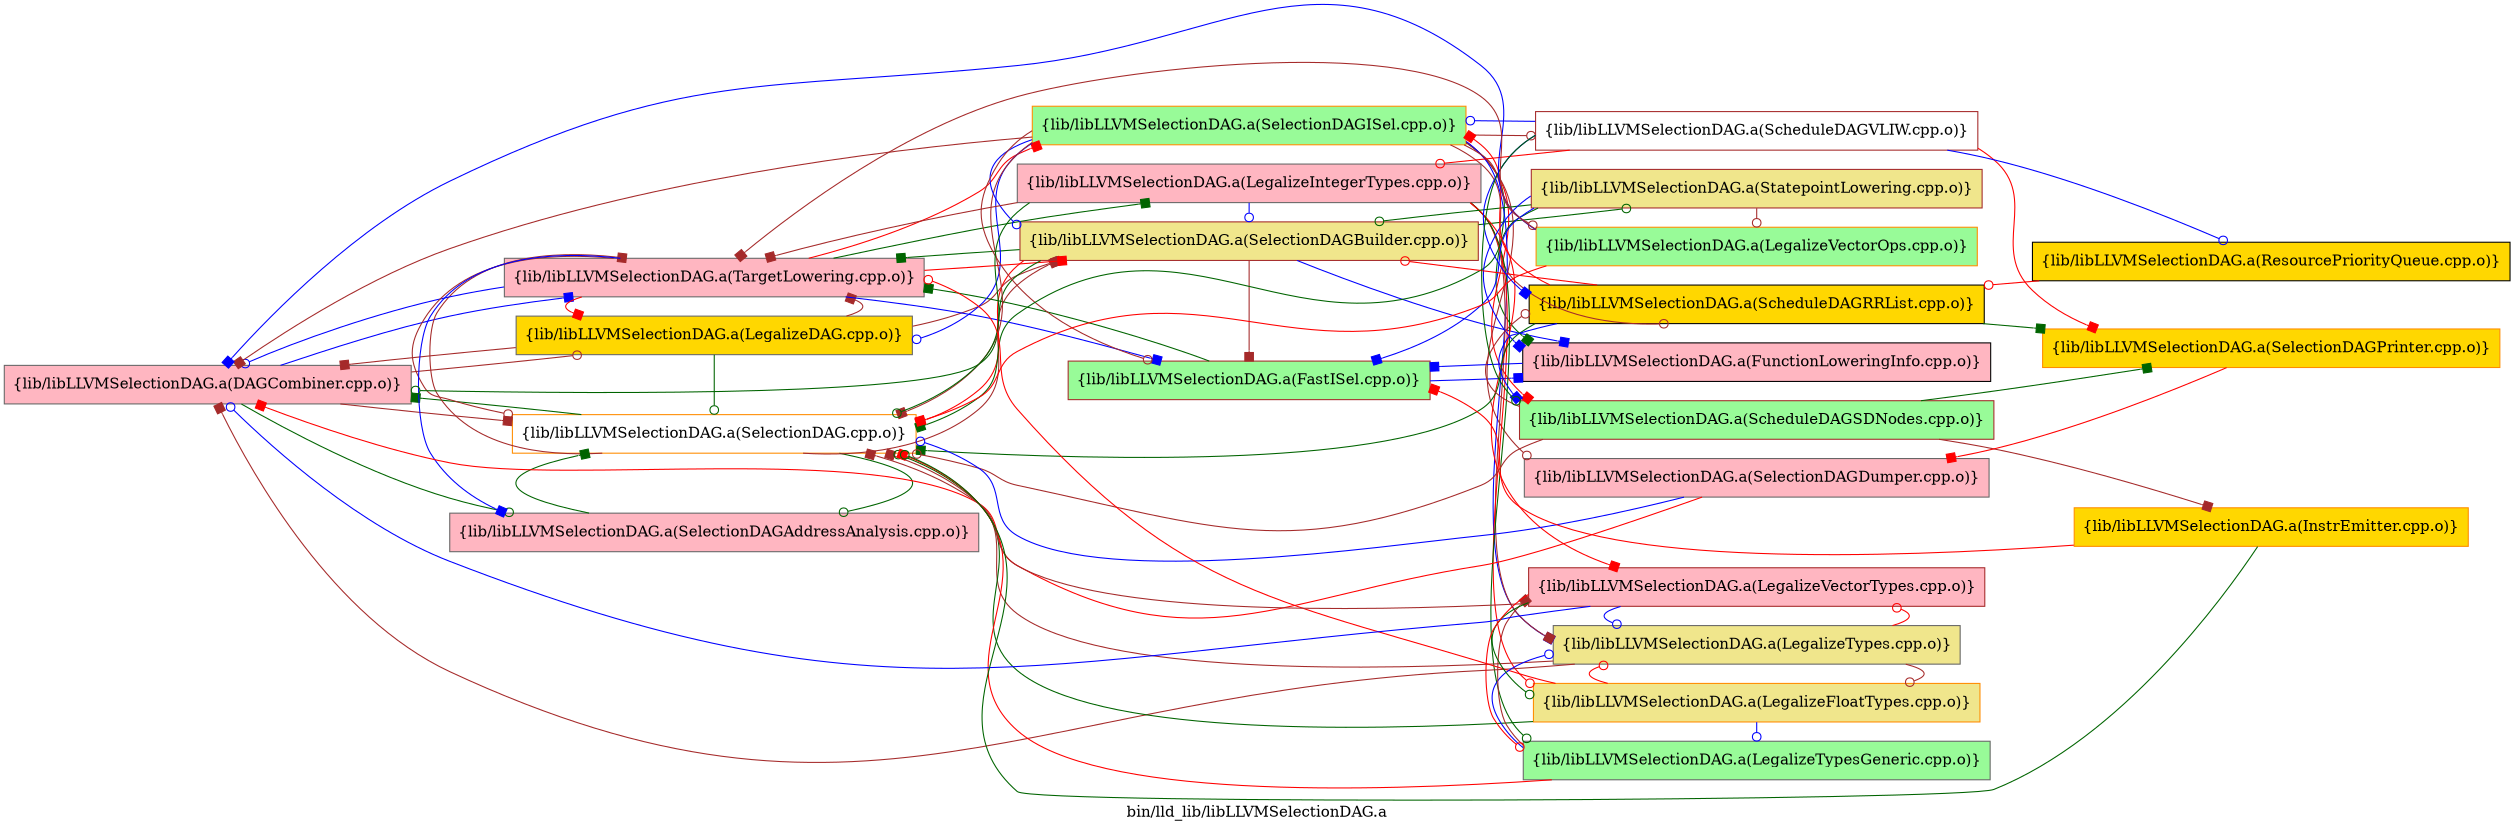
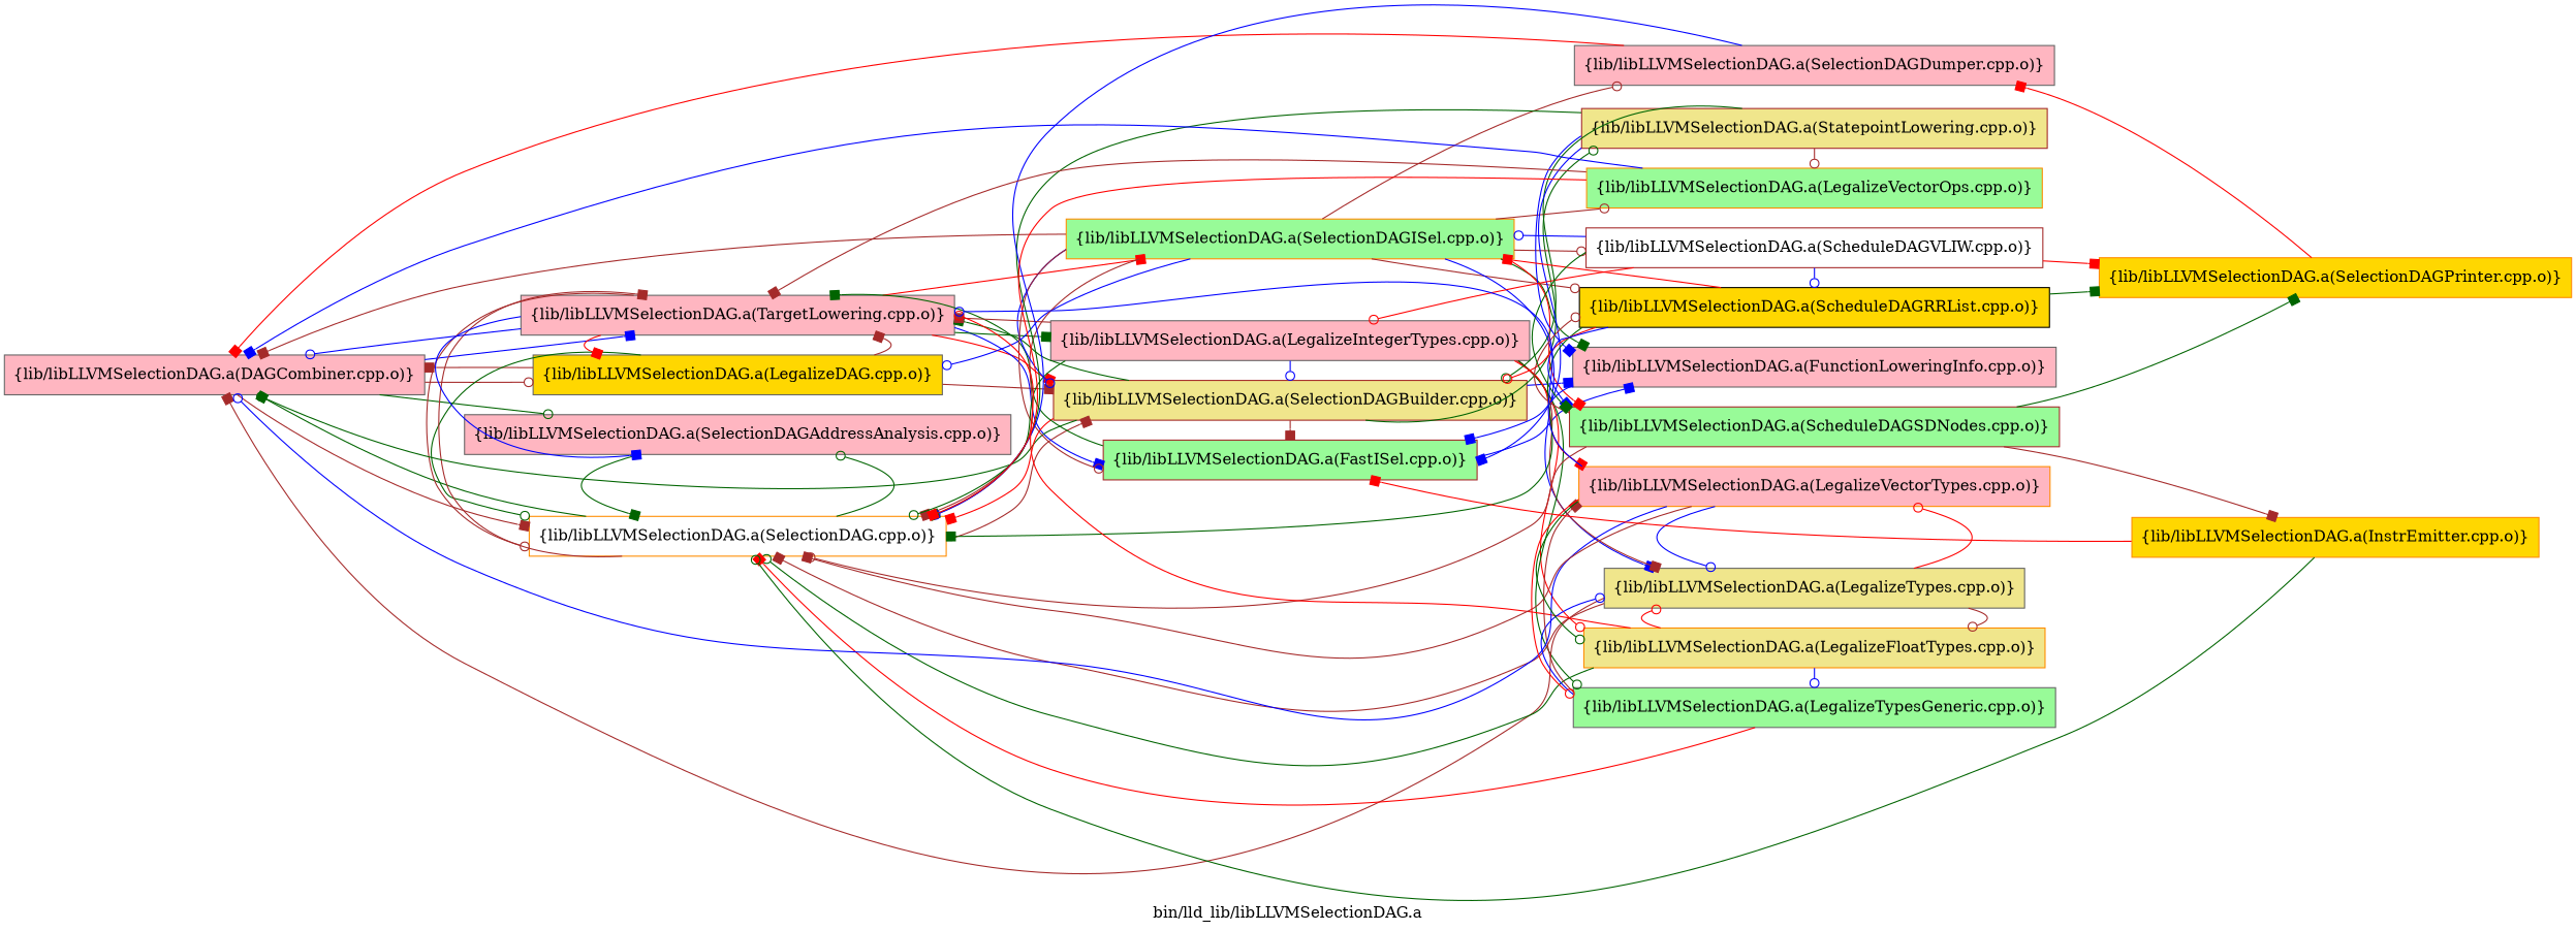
  digraph {
    label="bin/lld_lib/libLLVMSelectionDAG.a"
    rankdir=LR
    node [color=gray40 fillcolor=lightpink group=1 shape=box style=filled]
    edge [arrowhead=box color=brown]
    n1 [label="{lib/libLLVMSelectionDAG.a(DAGCombiner.cpp.o)}"]
    n2 [fillcolor=gold label="{lib/libLLVMSelectionDAG.a(LegalizeDAG.cpp.o)}"]
    n3 [color=darkorange fillcolor=white label="{lib/libLLVMSelectionDAG.a(SelectionDAG.cpp.o)}"]
    n4 [label="{lib/libLLVMSelectionDAG.a(SelectionDAGAddressAnalysis.cpp.o)}"]
    n5 [label="{lib/libLLVMSelectionDAG.a(TargetLowering.cpp.o)}"]
    n6 [color=brown fillcolor=khaki label="{lib/libLLVMSelectionDAG.a(SelectionDAGBuilder.cpp.o)}"]
    n7 [color=brown fillcolor=palegreen label="{lib/libLLVMSelectionDAG.a(FastISel.cpp.o)}"]
    n8 [color=darkorange fillcolor=palegreen label="{lib/libLLVMSelectionDAG.a(SelectionDAGISel.cpp.o)}"]
    n9 [label="{lib/libLLVMSelectionDAG.a(LegalizeIntegerTypes.cpp.o)}"]
-   n10 [color=black label="{lib/libLLVMSelectionDAG.a(FunctionLoweringInfo.cpp.o)}"]
+   n10 [label="{lib/libLLVMSelectionDAG.a(FunctionLoweringInfo.cpp.o)}"]
    n11 [color=brown fillcolor=khaki label="{lib/libLLVMSelectionDAG.a(StatepointLowering.cpp.o)}"]
    n12 [color=black fillcolor=gold label="{lib/libLLVMSelectionDAG.a(ScheduleDAGRRList.cpp.o)}"]
    n13 [color=brown fillcolor=palegreen label="{lib/libLLVMSelectionDAG.a(ScheduleDAGSDNodes.cpp.o)}"]
    n14 [color=brown fillcolor=white label="{lib/libLLVMSelectionDAG.a(ScheduleDAGVLIW.cpp.o)}"]
    n15 [label="{lib/libLLVMSelectionDAG.a(SelectionDAGDumper.cpp.o)}"]
    n16 [fillcolor=khaki label="{lib/libLLVMSelectionDAG.a(LegalizeTypes.cpp.o)}"]
    n17 [color=darkorange fillcolor=palegreen label="{lib/libLLVMSelectionDAG.a(LegalizeVectorOps.cpp.o)}"]
    n18 [color=darkorange fillcolor=khaki label="{lib/libLLVMSelectionDAG.a(LegalizeFloatTypes.cpp.o)}"]
    n19 [fillcolor=palegreen label="{lib/libLLVMSelectionDAG.a(LegalizeTypesGeneric.cpp.o)}"]
-   n20 [color=brown label="{lib/libLLVMSelectionDAG.a(LegalizeVectorTypes.cpp.o)}"]
+   n20 [color=darkorange label="{lib/libLLVMSelectionDAG.a(LegalizeVectorTypes.cpp.o)}"]
    n21 [color=darkorange fillcolor=gold label="{lib/libLLVMSelectionDAG.a(SelectionDAGPrinter.cpp.o)}"]
    n22 [color=darkorange fillcolor=gold label="{lib/libLLVMSelectionDAG.a(InstrEmitter.cpp.o)}"]
-   n23 [color=black fillcolor=gold label="{lib/libLLVMSelectionDAG.a(ResourcePriorityQueue.cpp.o)}"]
    subgraph sub_1 {
      rank=same
      n1
    }
    subgraph sub_2 {
      rank=same
      n2
      n3
      n4
      n5
    }
    subgraph sub_3 {
      rank=same
      n6
      n7
      n8
      n9
    }
    subgraph sub_4 {
      rank=same
      n10
      n11
      n12
      n13
      n14
      n15
      n16
      n17
      n18
      n19
      n20
    }
    n1 -> n2 [arrowhead=odot]
    n1 -> n3
    n1 -> n4 [arrowhead=odot color=darkgreen]
    n1 -> n5 [color=blue]
    n2 -> n1
    n2 -> n3 [arrowhead=odot color=darkgreen]
    n2 -> n5
    n2 -> n6
    n3 -> n1 [color=darkgreen]
    n3 -> n4 [arrowhead=odot color=darkgreen]
    n3 -> n5
    n3 -> n6
    n4 -> n3 [color=darkgreen]
    n5 -> n1 [arrowhead=odot color=blue]
    n5 -> n2 [color=red]
    n5 -> n3 [arrowhead=odot]
    n5 -> n4 [color=blue]
    n5 -> n6 [color=red]
    n5 -> n7 [color=blue]
    n5 -> n8 [color=red]
    n5 -> n9 [color=darkgreen]
    n6 -> n1 [arrowhead=odot color=darkgreen]
    n6 -> n3 [color=red]
    n6 -> n5 [color=darkgreen]
    n6 -> n7
    n6 -> n10 [color=blue]
    n6 -> n11 [arrowhead=odot color=darkgreen]
    n7 -> n5 [color=darkgreen]
    n7 -> n10 [color=blue]
    n8 -> n1
    n8 -> n2 [arrowhead=odot color=blue]
    n8 -> n3
    n8 -> n6 [arrowhead=odot color=blue]
    n8 -> n7 [arrowhead=odot]
    n8 -> n10 [color=darkgreen]
    n8 -> n12 [arrowhead=odot]
    n8 -> n13 [color=red]
    n8 -> n14 [arrowhead=odot]
    n8 -> n15 [arrowhead=odot]
    n8 -> n16 [color=blue]
    n8 -> n17 [arrowhead=odot]
    n9 -> n3 [arrowhead=odot color=darkgreen]
    n9 -> n5
    n9 -> n6 [arrowhead=odot color=blue]
    n9 -> n16
    n9 -> n18 [arrowhead=odot color=red]
    n9 -> n19 [arrowhead=odot color=darkgreen]
    n9 -> n20 [color=red]
    n10 -> n7 [color=blue]
    n11 -> n3 [color=darkgreen]
    n11 -> n6 [arrowhead=odot color=darkgreen]
    n11 -> n7 [color=blue]
    n11 -> n10 [color=blue]
    n11 -> n17 [arrowhead=odot]
    n12 -> n3 [color=darkgreen]
    n12 -> n6 [arrowhead=odot color=red]
    n12 -> n8 [color=red]
    n12 -> n13 [color=blue]
    n12 -> n21 [color=darkgreen]
    n13 -> n3 [arrowhead=odot]
    n13 -> n12 [arrowhead=odot]
    n13 -> n21 [color=darkgreen]
    n13 -> n22
    n14 -> n8 [arrowhead=odot color=blue]
    n14 -> n9 [arrowhead=odot color=red]
-   n14 -> n12 [color=blue]
-   n14 -> n13 [arrowhead=odot color=darkgreen]
+   n14 -> n12 [arrowhead=odot color=blue]
+   n14 -> n13 [color=darkgreen]
    n14 -> n21 [color=red]
-   n14 -> n23 [arrowhead=odot color=blue]
    n15 -> n1 [color=red]
    n15 -> n3 [arrowhead=odot color=blue]
    n16 -> n1
    n16 -> n3
    n16 -> n18 [arrowhead=odot]
    n16 -> n20 [arrowhead=odot color=red]
    n17 -> n1 [color=blue]
    n17 -> n3 [color=red]
    n17 -> n5
    n18 -> n3 [arrowhead=odot color=darkgreen]
    n18 -> n5 [arrowhead=odot color=red]
    n18 -> n16 [arrowhead=odot color=red]
    n18 -> n19 [arrowhead=odot color=blue]
    n19 -> n3 [color=red]
    n19 -> n16 [arrowhead=odot color=blue]
    n19 -> n20
    n20 -> n1 [arrowhead=odot color=blue]
    n20 -> n3
+   n20 -> n5 [arrowhead=odot color=blue]
    n20 -> n16 [arrowhead=odot color=blue]
    n20 -> n18 [arrowhead=odot color=darkgreen]
    n20 -> n19 [arrowhead=odot color=red]
    n21 -> n15 [color=red]
    n22 -> n3 [arrowhead=odot color=darkgreen]
    n22 -> n7 [color=red]
-   n23 -> n12 [arrowhead=odot color=red]
  }
